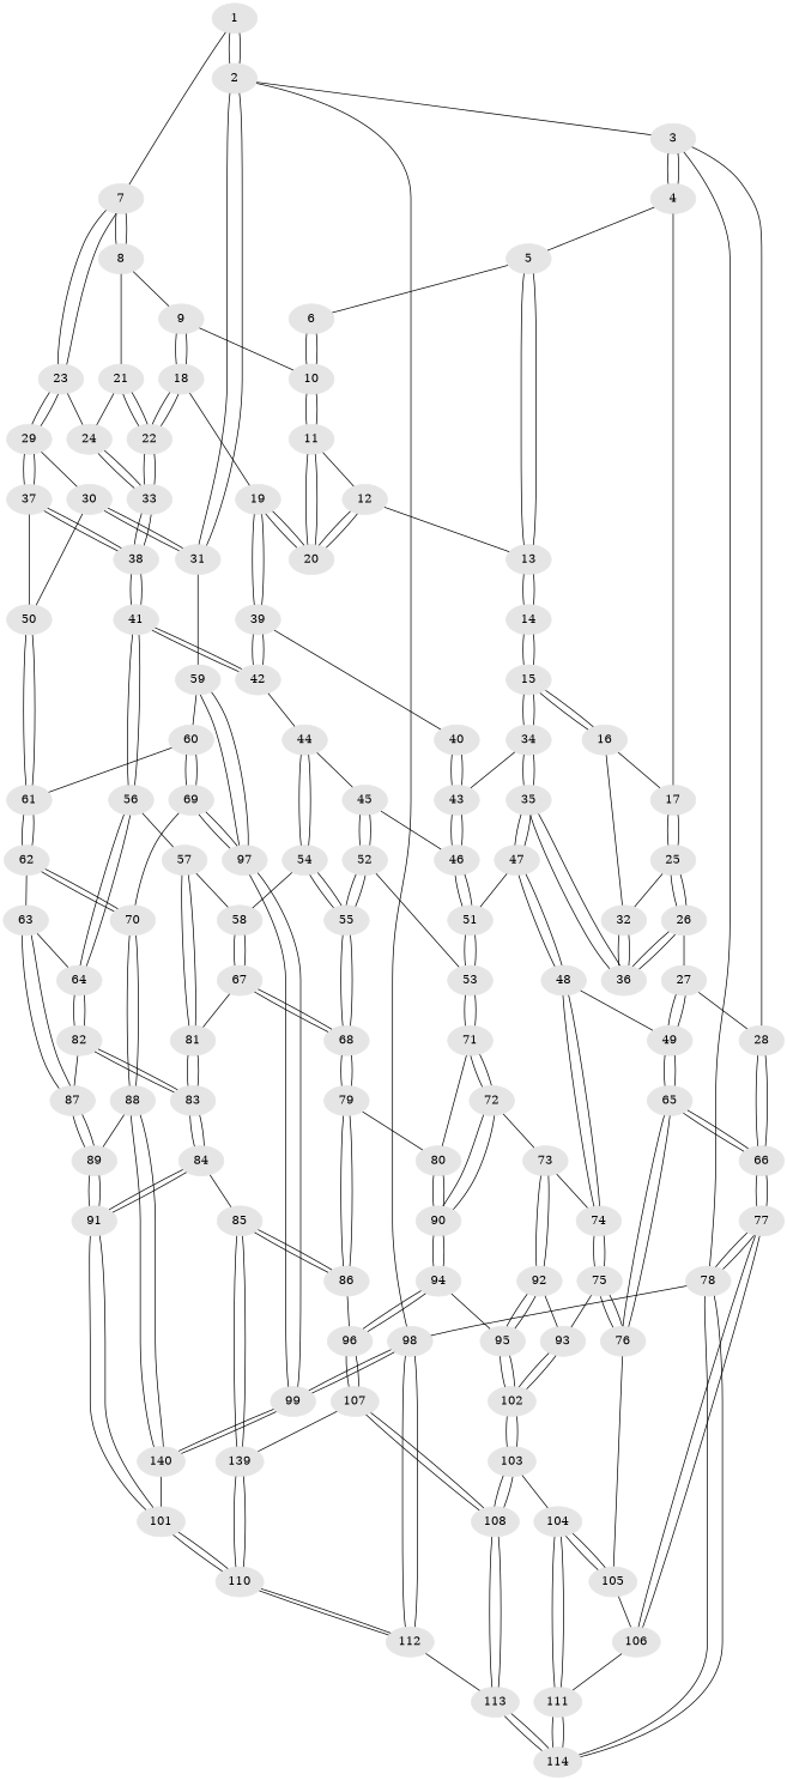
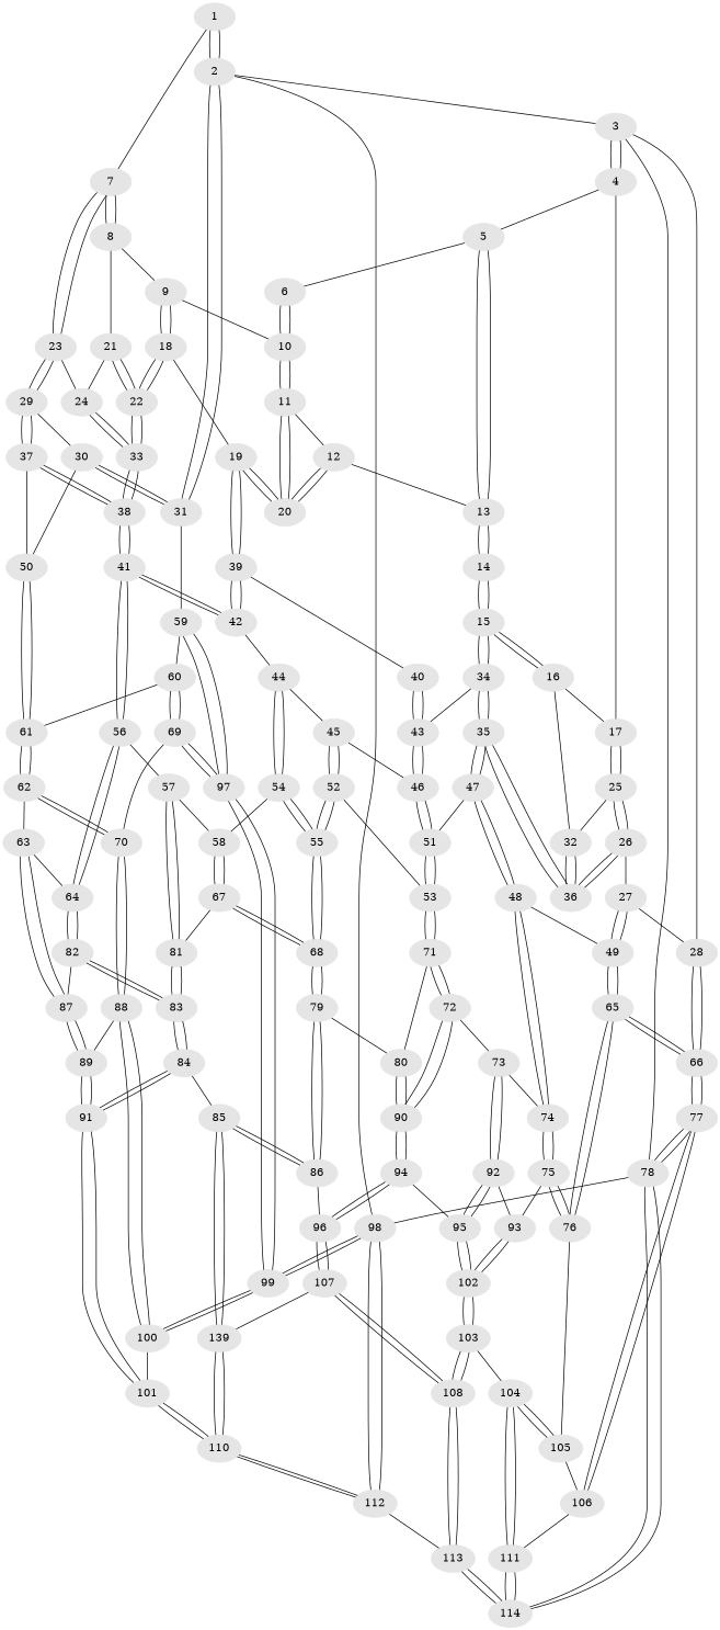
  graph {
    node [color=gray90 style=filled]
    1
    2
    7
    3
    31
    98
    8
    23
    4
    28
    78
    59
    99
    112
    5
    17
    66
    114
    6
    13
    25
    10
    14
    11
    9
    21
    24
    29
    18
    22
    19
    12
    20
    15
    16
    34
    40
    43
    32
    35
    36
    26
    39
    33
    42
    38
    30
    37
    27
    49
    65
    77
    50
    61
    60
    97
    41
    47
    46
    51
    48
    56
    44
    57
    64
    45
    54
    52
    55
    58
    53
    74
    75
    76
    62
    71
    68
    72
    80
    67
    79
    81
    82
    83
    69
    70
    63
    87
    88
    89
    105
    106
    86
-   100 [label=140]
+   100
    73
    90
    92
    94
    93
    95
    102
    111
    96
    84
    85
    91
    n107 [label=139]
    101
    110
    107
    103
    108
    113
    104
    1 -- 2
    1 -- 2
    1 -- 7
    2 -- 3
    2 -- 31
    2 -- 31
    2 -- 98
    7 -- 8
    7 -- 8
    7 -- 23
    7 -- 23
    3 -- 4
    3 -- 4
    3 -- 28
    3 -- 78
    31 -- 59
    98 -- 99
    98 -- 99
    98 -- 112
    98 -- 112
    8 -- 9
    8 -- 21
    23 -- 24
    23 -- 29
    23 -- 29
    4 -- 5
    4 -- 17
    28 -- 66
    28 -- 66
    78 -- 98
    78 -- 114
    78 -- 114
    59 -- 60
    59 -- 97
    59 -- 97
    99 -- 100
    99 -- 100
    112 -- 113
    5 -- 6
    5 -- 13
    5 -- 13
    17 -- 25
    17 -- 25
    66 -- 77
    66 -- 77
    6 -- 10
    6 -- 10
    13 -- 14
    13 -- 14
    25 -- 32
    25 -- 26
    25 -- 26
    10 -- 11
    10 -- 11
    14 -- 15
    14 -- 15
    11 -- 12
    11 -- 20
    11 -- 20
    9 -- 10
    9 -- 18
    9 -- 18
    21 -- 24
    21 -- 22
    21 -- 22
    24 -- 33
    24 -- 33
    29 -- 30
    29 -- 37
    29 -- 37
    18 -- 22
    18 -- 22
    18 -- 19
    22 -- 33
    22 -- 33
    19 -- 20
    19 -- 20
    19 -- 39
    19 -- 39
    12 -- 13
    12 -- 20
    12 -- 20
    15 -- 16
    15 -- 16
    15 -- 34
    15 -- 34
    16 -- 17
    16 -- 32
    34 -- 43
    34 -- 35
    34 -- 35
    40 -- 43
    40 -- 43
    43 -- 46
    43 -- 46
    32 -- 36
    32 -- 36
    35 -- 36
    35 -- 36
    35 -- 47
    35 -- 47
    26 -- 36
    26 -- 36
    26 -- 27
    39 -- 40
    39 -- 42
    39 -- 42
    33 -- 38
    33 -- 38
    42 -- 44
    38 -- 41
    38 -- 41
    30 -- 31
    30 -- 31
    30 -- 50
    37 -- 38
    37 -- 38
    37 -- 50
    27 -- 28
    27 -- 49
    27 -- 49
    49 -- 65
    49 -- 65
    65 -- 66
    65 -- 66
    65 -- 76
    65 -- 76
    77 -- 78
    77 -- 78
    77 -- 106
    77 -- 106
    50 -- 61
    50 -- 61
    61 -- 62
    61 -- 62
    60 -- 61
    60 -- 69
    60 -- 69
    97 -- 99
    97 -- 99
    41 -- 42
    41 -- 42
    41 -- 56
    41 -- 56
    47 -- 51
    47 -- 48
    47 -- 48
    46 -- 51
    46 -- 51
    51 -- 53
    51 -- 53
    48 -- 49
    48 -- 74
    48 -- 74
    56 -- 57
    56 -- 64
    56 -- 64
    44 -- 45
    44 -- 54
    44 -- 54
    57 -- 58
    57 -- 81
    57 -- 81
    64 -- 82
    64 -- 82
    45 -- 46
    45 -- 52
    45 -- 52
    54 -- 55
    54 -- 55
    54 -- 58
    52 -- 55
    52 -- 55
    52 -- 53
    55 -- 68
    55 -- 68
    58 -- 67
    58 -- 67
    53 -- 71
    53 -- 71
    74 -- 75
    74 -- 75
    75 -- 76
    75 -- 76
    75 -- 93
    76 -- 105
    62 -- 70
    62 -- 70
    62 -- 63
    71 -- 72
    71 -- 72
    71 -- 80
    68 -- 79
    68 -- 79
    72 -- 73
    72 -- 90
    72 -- 90
    80 -- 90
    80 -- 90
    67 -- 68
    67 -- 68
    67 -- 81
    79 -- 80
    79 -- 86
    79 -- 86
    81 -- 83
    81 -- 83
    82 -- 83
    82 -- 83
    82 -- 87
    83 -- 84
    83 -- 84
    69 -- 97
    69 -- 97
    69 -- 70
    70 -- 88
    70 -- 88
    63 -- 64
    63 -- 87
    63 -- 87
    87 -- 89
    87 -- 89
    88 -- 89
    88 -- 100
    88 -- 100
    89 -- 91
    89 -- 91
    105 -- 106
    106 -- 111
    86 -- 96
    100 -- 101
    73 -- 74
    73 -- 92
    73 -- 92
    90 -- 94
    90 -- 94
    92 -- 93
    92 -- 95
    92 -- 95
    94 -- 95
    94 -- 96
    94 -- 96
    93 -- 102
    93 -- 102
    95 -- 102
    95 -- 102
    102 -- 103
    102 -- 103
    111 -- 114
    111 -- 114
    96 -- 107
    96 -- 107
    84 -- 85
    84 -- 91
    84 -- 91
    85 -- 86
    85 -- 86
    85 -- n107
    85 -- n107
    91 -- 101
    91 -- 101
    n107 -- 110
    n107 -- 110
    101 -- 110
    101 -- 110
    110 -- 112
    110 -- 112
    107 -- n107
    107 -- 108
    107 -- 108
    103 -- 108
    103 -- 108
    103 -- 104
    108 -- 113
    108 -- 113
    113 -- 114
    113 -- 114
    104 -- 105
    104 -- 105
    104 -- 111
    104 -- 111
  }
